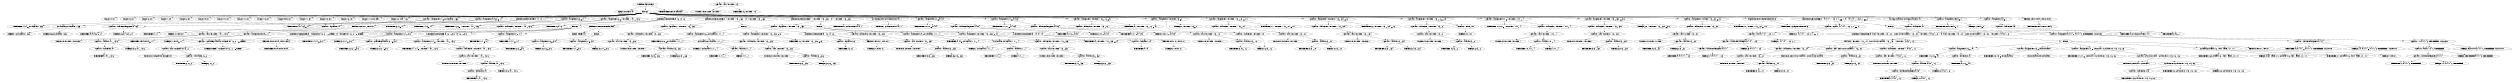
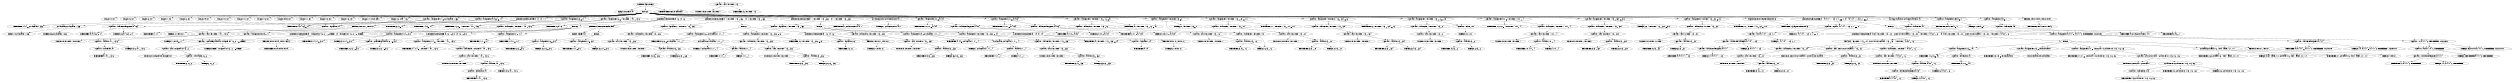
  digraph {
    n1 [label="(METHOD,tftp_connect)"]
    n2 [label="(PARAM,_DWORD *a1)"]
    n3 [label="(BLOCK,,)"]
    n4 [label="(METHOD_RETURN,int __fastcall)"]
    n5 [label="(PARAM,_BYTE *a2)"]
    n6 [label="(LOCAL,v4: int)"]
    n7 [label="(LOCAL,v5: int)"]
    n8 [label="(LOCAL,v6: int)"]
    n9 [label="(LOCAL,v7: int)"]
    n10 [label="(LOCAL,v8: int)"]
    n11 [label="(LOCAL,v9: int)"]
    n12 [label="(LOCAL,v10: int)"]
    n13 [label="(LOCAL,v11: int)"]
    n14 [label="(LOCAL,v12: int)"]
    n15 [label="(LOCAL,result: int)"]
    n16 [label="(LOCAL,v14: int)"]
    n17 [label="(LOCAL,v15: int *)"]
    n18 [label="(LOCAL,v16: int)"]
    n19 [label="(LOCAL,v17: const char *)"]
    n20 [label="(LOCAL,v18: char [ 128 ])"]
    n21 [label="(<operator>.assignment,v4 = Curl_ccalloc(1, 336))"]
    n22 [label="(<operator>.assignment,a1[188] = v4)"]
    n23 [label="(CONTROL_STRUCTURE,if ( !v4 ),if ( !v4 ))"]
    n24 [label="(<operator>.assignment,v5 = v4)"]
    n25 [label="(<operator>.assignment,v6 = *(_DWORD *)(*a1 + 1576))"]
    n26 [label="(CONTROL_STRUCTURE,if ( v6 ),if ( v6 ))"]
    n27 [label="(CONTROL_STRUCTURE,if ( !*(_DWORD *)(v5 + 328) ),if ( !*(_DWORD *)(v5 + 328) ))"]
    n28 [label="(CONTROL_STRUCTURE,if ( !*(_DWORD *)(v5 + 332) ),if ( !*(_DWORD *)(v5 + 332) ))"]
    n29 [label="(Curl_conncontrol,Curl_conncontrol(a1, 1))"]
    n30 [label="(<operator>.assignment,v10 = a1[20])"]
    n31 [label="(<operator>.assignment,v11 = a1[105])"]
    n32 [label="(<operator>.assignment,*(_DWORD *)(v5 + 16) = a1)"]
    n33 [label="(<operator>.assignment,*(_DWORD *)v5 = 0)"]
    n34 [label="(<operator>.assignment,*(_DWORD *)(v5 + 20) = v11)"]
    n35 [label="(<operator>.assignment,*(_DWORD *)(v5 + 324) = v6)"]
    n36 [label="(<operator>.assignment,*(_DWORD *)(v5 + 8) = -100)"]
    n37 [label="(<operator>.assignment,v12 = *(_DWORD *)(v10 + 4))"]
    n38 [label="(<operator>.assignment,*(_DWORD *)(v5 + 320) = 512)"]
    n39 [label="(<operator>.assignment,*(_WORD *)(v5 + 52) = v12)"]
    n40 [label="(tftp_set_timeouts,tftp_set_timeouts(v5))"]
    n41 [label="(CONTROL_STRUCTURE,if ( ((a1[147] >> 25) & 1) == 0 ),if ( ((a1[147] >> 25) & 1) == 0 ))"]
    n42 [label="(Curl_pgrsStartNow,Curl_pgrsStartNow(*a1))"]
    n43 [label="(<operator>.assignment,result = 0)"]
    n44 [label="(<operator>.assignment,*a2 = 1)"]
    n45 [label="(RETURN,return result;,return result;)"]
    n46 [label="(IDENTIFIER,v4,v4 = Curl_ccalloc(1, 336))"]
    n47 [label="(Curl_ccalloc,Curl_ccalloc(1, 336))"]
    n48 [label="(<operator>.indirectIndexAccess,a1[188])"]
    n49 [label="(IDENTIFIER,v4,a1[188] = v4)"]
    n50 [label="(<operator>.logicalNot,!v4)"]
    n51 [label="(RETURN,return 27;,return 27;)"]
    n52 [label="(IDENTIFIER,v5,v5 = v4)"]
    n53 [label="(IDENTIFIER,v4,v5 = v4)"]
    n54 [label="(IDENTIFIER,v6,v6 = *(_DWORD *)(*a1 + 1576))"]
    n55 [label="(<operator>.indirection,*(_DWORD *)(*a1 + 1576))"]
    n56 [label="(IDENTIFIER,v6,if ( v6 ))"]
    n57 [label="(BLOCK,,)"]
    n58 [label="(CONTROL_STRUCTURE,else,else)"]
    n59 [label="(<operator>.logicalNot,!*(_DWORD *)(v5 + 328))"]
    n60 [label="(BLOCK,,)"]
    n61 [label="(<operator>.logicalNot,!*(_DWORD *)(v5 + 332))"]
    n62 [label="(BLOCK,,)"]
    n63 [label="(IDENTIFIER,a1,Curl_conncontrol(a1, 1))"]
-   n64 [label="(RETURN,1,Curl_conncontrol(a1, 1))"]
+   n64 [label="(LITERAL,1,Curl_conncontrol(a1, 1))"]
    n65 [label="(IDENTIFIER,v10,v10 = a1[20])"]
    n66 [label="(<operator>.indirectIndexAccess,a1[20])"]
    n67 [label="(IDENTIFIER,v11,v11 = a1[105])"]
    n68 [label="(<operator>.indirectIndexAccess,a1[105])"]
    n69 [label="(<operator>.indirection,*(_DWORD *)(v5 + 16))"]
    n70 [label="(IDENTIFIER,a1,*(_DWORD *)(v5 + 16) = a1)"]
    n71 [label="(<operator>.indirection,*(_DWORD *)v5)"]
    n72 [label="(LITERAL,0,*(_DWORD *)v5 = 0)"]
    n73 [label="(<operator>.indirection,*(_DWORD *)(v5 + 20))"]
    n74 [label="(IDENTIFIER,v11,*(_DWORD *)(v5 + 20) = v11)"]
    n75 [label="(<operator>.indirection,*(_DWORD *)(v5 + 324))"]
    n76 [label="(IDENTIFIER,v6,*(_DWORD *)(v5 + 324) = v6)"]
    n77 [label="(<operator>.indirection,*(_DWORD *)(v5 + 8))"]
    n78 [label="(<operator>.minus,-100)"]
    n79 [label="(IDENTIFIER,v12,v12 = *(_DWORD *)(v10 + 4))"]
    n80 [label="(<operator>.indirection,*(_DWORD *)(v10 + 4))"]
    n81 [label="(<operator>.indirection,*(_DWORD *)(v5 + 320))"]
    n82 [label="(LITERAL,512,*(_DWORD *)(v5 + 320) = 512)"]
    n83 [label="(<operator>.indirection,*(_WORD *)(v5 + 52))"]
    n84 [label="(IDENTIFIER,v12,*(_WORD *)(v5 + 52) = v12)"]
    n85 [label="(IDENTIFIER,v5,tftp_set_timeouts(v5))"]
    n86 [label="(<operator>.equals,((a1[147] >> 25) & 1) == 0)"]
    n87 [label="(BLOCK,,)"]
    n88 [label="(<operator>.indirection,*a1)"]
    n89 [label="(IDENTIFIER,result,result = 0)"]
    n90 [label="(LITERAL,0,result = 0)"]
    n91 [label="(<operator>.indirection,*a2)"]
    n92 [label="(IDENTIFIER,result,return result;)"]
-   n93 [label="(LITERAL,1,Curl_ccalloc(1, 336))"]
+   n93 [label="(PARAM,1,Curl_ccalloc(1, 336))"]
    n94 [label="(LITERAL,336,Curl_ccalloc(1, 336))"]
    n95 [label="(IDENTIFIER,a1,a1[188] = v4)"]
    n96 [label="(LITERAL,188,a1[188] = v4)"]
    n97 [label="(IDENTIFIER,v4,!v4)"]
    n98 [label="(LITERAL,27,return 27;)"]
    n99 [label="(<operator>.cast,(_DWORD *)(*a1 + 1576))"]
    n100 [label="(UNKNOWN,_DWORD *,_DWORD *)"]
    n101 [label="(<operator>.addition,*a1 + 1576)"]
    n102 [label="(<operator>.indirection,*a1)"]
    n103 [label="(LITERAL,1576,*a1 + 1576)"]
    n104 [label="(IDENTIFIER,a1,*a1 + 1576)"]
    n105 [label="(<operator>.assignment,result = 71)"]
    n106 [label="(CONTROL_STRUCTURE,if ( (unsigned int)(v6 - 8) >= 0xFFB1 ),if ( (unsigned int)(v6 - 8) >= 0xFFB1 ))"]
    n107 [label="(<operator>.assignment,v14 = 512)"]
    n108 [label="(CONTROL_STRUCTURE,if ( v6 >= 512 ),if ( v6 >= 512 ))"]
    n109 [label="(<operator>.assignment,v7 = v14)"]
    n110 [label="(BLOCK,,)"]
-   n111 [label="(IDENTIFIER,result,result = 71)"]
    n112 [label="(LITERAL,71,result = 71)"]
    n113 [label="(<operator>.greaterEqualsThan,(unsigned int)(v6 - 8) >= 0xFFB1)"]
    n114 [label="(RETURN,return result;,return result;)"]
    n115 [label="(IDENTIFIER,v14,v14 = 512)"]
    n116 [label="(LITERAL,512,v14 = 512)"]
    n117 [label="(<operator>.greaterEqualsThan,v6 >= 512)"]
    n118 [label="(<operator>.assignment,v14 = *(_DWORD *)(*a1 + 1576))"]
    n119 [label="(IDENTIFIER,v7,v7 = v14)"]
    n120 [label="(IDENTIFIER,v14,v7 = v14)"]
    n121 [label="(<operator>.cast,(unsigned int)(v6 - 8))"]
    n122 [label="(LITERAL,0xFFB1,(unsigned int)(v6 - 8) >= 0xFFB1)"]
    n123 [label="(IDENTIFIER,result,return result;)"]
    n124 [label="(UNKNOWN,unsigned int,unsigned int)"]
    n125 [label="(<operator>.subtraction,v6 - 8)"]
    n126 [label="(IDENTIFIER,v6,v6 - 8)"]
    n127 [label="(LITERAL,8,v6 - 8)"]
    n128 [label="(IDENTIFIER,v6,v6 >= 512)"]
    n129 [label="(LITERAL,512,v6 >= 512)"]
    n130 [label="(IDENTIFIER,v14,v14 = *(_DWORD *)(*a1 + 1576))"]
    n131 [label="(<operator>.indirection,*(_DWORD *)(*a1 + 1576))"]
    n132 [label="(<operator>.cast,(_DWORD *)(*a1 + 1576))"]
    n133 [label="(UNKNOWN,_DWORD *,_DWORD *)"]
    n134 [label="(<operator>.addition,*a1 + 1576)"]
    n135 [label="(<operator>.indirection,*a1)"]
    n136 [label="(LITERAL,1576,*a1 + 1576)"]
    n137 [label="(IDENTIFIER,a1,*a1 + 1576)"]
    n138 [label="(<operator>.assignment,v6 = 512)"]
    n139 [label="(<operator>.assignment,v7 = 512)"]
    n140 [label="(IDENTIFIER,v6,v6 = 512)"]
    n141 [label="(LITERAL,512,v6 = 512)"]
    n142 [label="(IDENTIFIER,v7,v7 = 512)"]
    n143 [label="(LITERAL,512,v7 = 512)"]
    n144 [label="(<operator>.indirection,*(_DWORD *)(v5 + 328))"]
    n145 [label="(<operator>.assignment,v8 = Curl_ccalloc(1, v7 + 4))"]
    n146 [label="(<operator>.assignment,*(_DWORD *)(v5 + 328) = v8)"]
    n147 [label="(CONTROL_STRUCTURE,if ( !v8 ),if ( !v8 ))"]
    n148 [label="(<operator>.cast,(_DWORD *)(v5 + 328))"]
    n149 [label="(UNKNOWN,_DWORD *,_DWORD *)"]
    n150 [label="(<operator>.addition,v5 + 328)"]
    n151 [label="(IDENTIFIER,v5,v5 + 328)"]
    n152 [label="(LITERAL,328,v5 + 328)"]
    n153 [label="(IDENTIFIER,v8,v8 = Curl_ccalloc(1, v7 + 4))"]
    n154 [label="(Curl_ccalloc,Curl_ccalloc(1, v7 + 4))"]
    n155 [label="(<operator>.indirection,*(_DWORD *)(v5 + 328))"]
    n156 [label="(IDENTIFIER,v8,*(_DWORD *)(v5 + 328) = v8)"]
    n157 [label="(<operator>.logicalNot,!v8)"]
    n158 [label="(RETURN,return 27;,return 27;)"]
    n159 [label="(LITERAL,1,Curl_ccalloc(1, v7 + 4))"]
    n160 [label="(<operator>.addition,v7 + 4)"]
    n161 [label="(IDENTIFIER,v7,v7 + 4)"]
    n162 [label="(LITERAL,4,v7 + 4)"]
    n163 [label="(<operator>.cast,(_DWORD *)(v5 + 328))"]
    n164 [label="(UNKNOWN,_DWORD *,_DWORD *)"]
    n165 [label="(<operator>.addition,v5 + 328)"]
    n166 [label="(IDENTIFIER,v5,v5 + 328)"]
    n167 [label="(LITERAL,328,v5 + 328)"]
    n168 [label="(IDENTIFIER,v8,!v8)"]
    n169 [label="(LITERAL,27,return 27;)"]
    n170 [label="(<operator>.indirection,*(_DWORD *)(v5 + 332))"]
    n171 [label="(<operator>.assignment,v9 = Curl_ccalloc(1, v7 + 4))"]
    n172 [label="(<operator>.assignment,*(_DWORD *)(v5 + 332) = v9)"]
    n173 [label="(CONTROL_STRUCTURE,if ( !v9 ),if ( !v9 ))"]
    n174 [label="(<operator>.cast,(_DWORD *)(v5 + 332))"]
    n175 [label="(UNKNOWN,_DWORD *,_DWORD *)"]
    n176 [label="(<operator>.addition,v5 + 332)"]
    n177 [label="(IDENTIFIER,v5,v5 + 332)"]
    n178 [label="(LITERAL,332,v5 + 332)"]
    n179 [label="(IDENTIFIER,v9,v9 = Curl_ccalloc(1, v7 + 4))"]
    n180 [label="(Curl_ccalloc,Curl_ccalloc(1, v7 + 4))"]
    n181 [label="(<operator>.indirection,*(_DWORD *)(v5 + 332))"]
    n182 [label="(IDENTIFIER,v9,*(_DWORD *)(v5 + 332) = v9)"]
    n183 [label="(<operator>.logicalNot,!v9)"]
    n184 [label="(RETURN,return 27;,return 27;)"]
    n185 [label="(LITERAL,1,Curl_ccalloc(1, v7 + 4))"]
    n186 [label="(<operator>.addition,v7 + 4)"]
    n187 [label="(IDENTIFIER,v7,v7 + 4)"]
    n188 [label="(LITERAL,4,v7 + 4)"]
    n189 [label="(<operator>.cast,(_DWORD *)(v5 + 332))"]
    n190 [label="(UNKNOWN,_DWORD *,_DWORD *)"]
    n191 [label="(<operator>.addition,v5 + 332)"]
    n192 [label="(IDENTIFIER,v5,v5 + 332)"]
    n193 [label="(LITERAL,332,v5 + 332)"]
    n194 [label="(IDENTIFIER,v9,!v9)"]
    n195 [label="(LITERAL,27,return 27;)"]
    n196 [label="(IDENTIFIER,a1,v10 = a1[20])"]
    n197 [label="(LITERAL,20,v10 = a1[20])"]
    n198 [label="(IDENTIFIER,a1,v11 = a1[105])"]
    n199 [label="(LITERAL,105,v11 = a1[105])"]
    n200 [label="(<operator>.cast,(_DWORD *)(v5 + 16))"]
    n201 [label="(UNKNOWN,_DWORD *,_DWORD *)"]
    n202 [label="(<operator>.addition,v5 + 16)"]
    n203 [label="(IDENTIFIER,v5,v5 + 16)"]
    n204 [label="(LITERAL,16,v5 + 16)"]
    n205 [label="(<operator>.cast,(_DWORD *)v5)"]
    n206 [label="(UNKNOWN,_DWORD *,_DWORD *)"]
    n207 [label="(IDENTIFIER,v5,(_DWORD *)v5)"]
    n208 [label="(<operator>.cast,(_DWORD *)(v5 + 20))"]
    n209 [label="(UNKNOWN,_DWORD *,_DWORD *)"]
    n210 [label="(<operator>.addition,v5 + 20)"]
    n211 [label="(IDENTIFIER,v5,v5 + 20)"]
    n212 [label="(LITERAL,20,v5 + 20)"]
    n213 [label="(<operator>.cast,(_DWORD *)(v5 + 324))"]
    n214 [label="(UNKNOWN,_DWORD *,_DWORD *)"]
    n215 [label="(<operator>.addition,v5 + 324)"]
    n216 [label="(IDENTIFIER,v5,v5 + 324)"]
    n217 [label="(LITERAL,324,v5 + 324)"]
    n218 [label="(<operator>.cast,(_DWORD *)(v5 + 8))"]
    n219 [label="(LITERAL,100,-100)"]
    n220 [label="(UNKNOWN,_DWORD *,_DWORD *)"]
    n221 [label="(<operator>.addition,v5 + 8)"]
    n222 [label="(IDENTIFIER,v5,v5 + 8)"]
    n223 [label="(LITERAL,8,v5 + 8)"]
    n224 [label="(<operator>.cast,(_DWORD *)(v10 + 4))"]
    n225 [label="(UNKNOWN,_DWORD *,_DWORD *)"]
    n226 [label="(<operator>.addition,v10 + 4)"]
    n227 [label="(IDENTIFIER,v10,v10 + 4)"]
    n228 [label="(LITERAL,4,v10 + 4)"]
    n229 [label="(<operator>.cast,(_DWORD *)(v5 + 320))"]
    n230 [label="(UNKNOWN,_DWORD *,_DWORD *)"]
    n231 [label="(<operator>.addition,v5 + 320)"]
    n232 [label="(IDENTIFIER,v5,v5 + 320)"]
    n233 [label="(LITERAL,320,v5 + 320)"]
    n234 [label="(<operator>.cast,(_WORD *)(v5 + 52))"]
    n235 [label="(UNKNOWN,_WORD *,_WORD *)"]
    n236 [label="(<operator>.addition,v5 + 52)"]
    n237 [label="(IDENTIFIER,v5,v5 + 52)"]
    n238 [label="(LITERAL,52,v5 + 52)"]
    n239 [label="(<operator>.and,(a1[147] >> 25) & 1)"]
    n240 [label="(LITERAL,0,((a1[147] >> 25) & 1) == 0)"]
    n241 [label="(CONTROL_STRUCTURE,if ( bind(*(_DWORD *)(v5 + 20), (const struct sockaddr *)(v5 + 52), *(_DWORD *)(a1[20] + 16)) ),if ( bind(*(_DWORD *)(v5 + 20), (const struct sockaddr *)(v5 + 52), *(_DWORD *)(a1[20] + 16)) ))"]
    n242 [label="(<operator>.assignment,a1[147] = a1[147] & 0xFDFFFFFF | 0x2000000)"]
    n243 [label="(<operator>.arithmeticShiftRight,a1[147] >> 25)"]
    n244 [label="(LITERAL,1,(a1[147] >> 25) & 1)"]
    n245 [label="(<operator>.indirectIndexAccess,a1[147])"]
    n246 [label="(LITERAL,25,a1[147] >> 25)"]
    n247 [label="(IDENTIFIER,a1,a1[147] >> 25)"]
    n248 [label="(LITERAL,147,a1[147] >> 25)"]
    n249 [label="(bind,bind(*(_DWORD *)(v5 + 20), (const struct sockaddr *)(v5 + 52), *(_DWORD *)(a1[20] + 16)))"]
    n250 [label="(BLOCK,,)"]
    n251 [label="(<operator>.indirectIndexAccess,a1[147])"]
    n252 [label="(<operator>.or,a1[147] & 0xFDFFFFFF | 0x2000000)"]
    n253 [label="(<operator>.indirection,*(_DWORD *)(v5 + 20))"]
    n254 [label="(<operator>.cast,(const struct sockaddr *)(v5 + 52))"]
    n255 [label="(<operator>.indirection,*(_DWORD *)(a1[20] + 16))"]
    n256 [label="(<operator>.assignment,v16 = *a1)"]
    n257 [label="(<operator>.assignment,v15 = _errno_location())"]
    n258 [label="(<operator>.assignment,v17 = (const char *)Curl_strerror(*v15, v18, 128))"]
    n259 [label="(Curl_failf,Curl_failf(v16, \"bind() failed; %s\", v17))"]
    n260 [label="(RETURN,return 7;,return 7;)"]
    n261 [label="(<operator>.cast,(_DWORD *)(v5 + 20))"]
    n262 [label="(UNKNOWN,const struct sockaddr *,const struct sockaddr *)"]
    n263 [label="(<operator>.addition,v5 + 52)"]
    n264 [label="(<operator>.cast,(_DWORD *)(a1[20] + 16))"]
    n265 [label="(UNKNOWN,_DWORD *,_DWORD *)"]
    n266 [label="(<operator>.addition,v5 + 20)"]
    n267 [label="(IDENTIFIER,v5,v5 + 20)"]
    n268 [label="(LITERAL,20,v5 + 20)"]
    n269 [label="(IDENTIFIER,v5,v5 + 52)"]
    n270 [label="(LITERAL,52,v5 + 52)"]
    n271 [label="(UNKNOWN,_DWORD *,_DWORD *)"]
    n272 [label="(<operator>.addition,a1[20] + 16)"]
    n273 [label="(<operator>.indirectIndexAccess,a1[20])"]
    n274 [label="(LITERAL,16,a1[20] + 16)"]
    n275 [label="(IDENTIFIER,a1,a1[20] + 16)"]
    n276 [label="(LITERAL,20,a1[20] + 16)"]
    n277 [label="(IDENTIFIER,v16,v16 = *a1)"]
    n278 [label="(<operator>.indirection,*a1)"]
    n279 [label="(IDENTIFIER,v15,v15 = _errno_location())"]
    n280 [label="(_errno_location,_errno_location())"]
    n281 [label="(IDENTIFIER,v17,v17 = (const char *)Curl_strerror(*v15, v18, 128))"]
    n282 [label="(<operator>.cast,(const char *)Curl_strerror(*v15, v18, 128))"]
    n283 [label="(IDENTIFIER,v16,Curl_failf(v16, \"bind() failed; %s\", v17))"]
    n284 [label="(LITERAL,\"bind() failed; %s\",Curl_failf(v16, \"bind() failed; %s\", v17))"]
    n285 [label="(IDENTIFIER,v17,Curl_failf(v16, \"bind() failed; %s\", v17))"]
    n286 [label="(LITERAL,7,return 7;)"]
    n287 [label="(IDENTIFIER,a1,v16 = *a1)"]
    n288 [label="(UNKNOWN,const char *,const char *)"]
    n289 [label="(Curl_strerror,Curl_strerror(*v15, v18, 128))"]
    n290 [label="(<operator>.indirection,*v15)"]
    n291 [label="(IDENTIFIER,v18,Curl_strerror(*v15, v18, 128))"]
    n292 [label="(LITERAL,128,Curl_strerror(*v15, v18, 128))"]
    n293 [label="(IDENTIFIER,v15,Curl_strerror(*v15, v18, 128))"]
    n294 [label="(IDENTIFIER,a1,a1[147] = a1[147] & 0xFDFFFFFF | 0x2000000)"]
    n295 [label="(LITERAL,147,a1[147] = a1[147] & 0xFDFFFFFF | 0x2000000)"]
    n296 [label="(<operator>.and,a1[147] & 0xFDFFFFFF)"]
    n297 [label="(LITERAL,0x2000000,a1[147] & 0xFDFFFFFF | 0x2000000)"]
    n298 [label="(<operator>.indirectIndexAccess,a1[147])"]
    n299 [label="(LITERAL,0xFDFFFFFF,a1[147] & 0xFDFFFFFF)"]
    n300 [label="(IDENTIFIER,a1,a1[147] & 0xFDFFFFFF)"]
    n301 [label="(LITERAL,147,a1[147] & 0xFDFFFFFF)"]
    n302 [label="(IDENTIFIER,a1,Curl_pgrsStartNow(*a1))"]
    n303 [label="(IDENTIFIER,a2,*a2 = 1)"]
    n1 -> n2
    n1 -> n3
    n1 -> n4
    n3 -> n6
    n3 -> n7
    n3 -> n8
    n3 -> n9
    n3 -> n10
    n3 -> n11
    n3 -> n12
    n3 -> n13
    n3 -> n14
    n3 -> n15
    n3 -> n16
    n3 -> n17
    n3 -> n18
    n3 -> n19
    n3 -> n20
    n3 -> n21
    n3 -> n22
    n3 -> n23
    n3 -> n24
    n3 -> n25
    n3 -> n26
    n3 -> n27
    n3 -> n28
    n3 -> n29
    n3 -> n30
    n3 -> n31
    n3 -> n32
    n3 -> n33
    n3 -> n34
    n3 -> n35
    n3 -> n36
    n3 -> n37
    n3 -> n38
    n3 -> n39
    n3 -> n40
    n3 -> n41
    n3 -> n42
    n3 -> n43
    n3 -> n44
    n3 -> n45
    n21 -> n46
    n21 -> n47
    n22 -> n48
    n22 -> n49
    n23 -> n50
    n23 -> n51
    n24 -> n52
    n24 -> n53
    n25 -> n54
    n25 -> n55
    n26 -> n56
    n26 -> n57
    n26 -> n58
    n27 -> n59
    n27 -> n60
    n28 -> n61
    n28 -> n62
    n29 -> n63
    n29 -> n64
    n30 -> n65
    n30 -> n66
    n31 -> n67
    n31 -> n68
    n32 -> n69
    n32 -> n70
    n33 -> n71
    n33 -> n72
    n34 -> n73
    n34 -> n74
    n35 -> n75
    n35 -> n76
    n36 -> n77
    n36 -> n78
    n37 -> n79
    n37 -> n80
    n38 -> n81
    n38 -> n82
    n39 -> n83
    n39 -> n84
    n40 -> n85
    n41 -> n86
    n41 -> n87
    n42 -> n88
    n43 -> n89
    n43 -> n90
    n44 -> n91
    n45 -> n92
    n47 -> n93
    n47 -> n94
    n48 -> n95
    n48 -> n96
    n50 -> n97
    n51 -> n98
    n55 -> n99
    n57 -> n105
    n57 -> n106
    n57 -> n107
    n57 -> n108
    n57 -> n109
    n58 -> n5
    n58 -> n110
    n59 -> n144
    n60 -> n145
    n60 -> n146
    n60 -> n147
    n61 -> n170
    n62 -> n171
    n62 -> n172
    n62 -> n173
    n66 -> n196
    n66 -> n197
    n68 -> n198
    n68 -> n199
    n69 -> n200
    n71 -> n204
    n73 -> n208
    n75 -> n213
    n77 -> n218
    n78 -> n219
    n80 -> n224
    n81 -> n229
    n83 -> n234
    n86 -> n239
    n86 -> n240
    n87 -> n241
    n87 -> n242
    n88 -> n302
    n91 -> n303
    n99 -> n100
    n99 -> n101
    n101 -> n102
    n101 -> n103
    n102 -> n104
-   n105 -> n111
    n105 -> n112
    n106 -> n113
    n106 -> n114
    n107 -> n115
    n107 -> n116
    n108 -> n117
    n108 -> n118
    n109 -> n119
    n109 -> n120
    n110 -> n138
    n110 -> n139
    n113 -> n121
    n113 -> n122
    n114 -> n123
    n117 -> n128
    n117 -> n129
    n118 -> n130
    n118 -> n131
    n121 -> n124
    n121 -> n125
    n125 -> n126
    n125 -> n127
    n131 -> n132
    n132 -> n133
    n132 -> n134
    n134 -> n135
    n134 -> n136
    n135 -> n137
    n138 -> n140
    n138 -> n141
    n139 -> n142
    n139 -> n143
    n144 -> n148
    n145 -> n153
    n145 -> n154
    n146 -> n155
    n146 -> n156
    n147 -> n157
    n147 -> n158
    n148 -> n149
    n148 -> n150
    n150 -> n151
    n150 -> n152
    n154 -> n159
    n154 -> n160
    n155 -> n163
    n157 -> n168
    n158 -> n169
    n160 -> n161
    n160 -> n162
    n163 -> n164
    n163 -> n165
    n165 -> n166
    n165 -> n167
    n170 -> n174
    n171 -> n179
    n171 -> n180
    n172 -> n181
    n172 -> n182
    n173 -> n183
    n173 -> n184
    n174 -> n175
    n174 -> n176
    n176 -> n177
    n176 -> n178
    n180 -> n185
    n180 -> n186
    n181 -> n189
    n183 -> n194
    n184 -> n195
    n186 -> n187
    n186 -> n188
    n189 -> n190
    n189 -> n191
    n191 -> n192
    n191 -> n193
    n200 -> n201
    n200 -> n202
    n202 -> n203
    n202 -> n204
    n205 -> n206
    n205 -> n207
    n208 -> n209
    n208 -> n210
    n210 -> n211
    n210 -> n212
    n213 -> n214
    n213 -> n215
    n215 -> n216
    n215 -> n217
    n218 -> n220
    n218 -> n221
    n221 -> n222
    n221 -> n223
    n224 -> n225
    n224 -> n226
    n226 -> n227
    n226 -> n228
    n229 -> n230
    n229 -> n231
    n231 -> n232
    n231 -> n233
    n234 -> n235
    n234 -> n236
    n236 -> n237
    n236 -> n238
    n239 -> n243
    n239 -> n244
    n241 -> n249
    n241 -> n250
    n242 -> n251
    n242 -> n252
    n243 -> n245
    n243 -> n246
    n245 -> n247
    n245 -> n248
    n249 -> n253
    n249 -> n254
    n249 -> n255
    n250 -> n256
    n250 -> n257
    n250 -> n258
    n250 -> n259
    n250 -> n260
    n251 -> n294
    n251 -> n295
    n252 -> n296
    n252 -> n297
    n253 -> n261
    n254 -> n262
    n254 -> n263
    n255 -> n264
    n256 -> n277
    n256 -> n278
    n257 -> n279
    n257 -> n280
    n258 -> n281
    n258 -> n282
    n259 -> n283
    n259 -> n284
    n259 -> n285
    n260 -> n286
    n261 -> n265
    n261 -> n266
    n263 -> n269
    n263 -> n270
    n264 -> n271
    n264 -> n272
    n266 -> n267
    n266 -> n268
    n272 -> n273
    n272 -> n274
    n273 -> n275
    n273 -> n276
    n278 -> n287
    n282 -> n288
    n282 -> n289
    n289 -> n290
    n289 -> n291
    n289 -> n292
    n290 -> n293
    n296 -> n298
    n296 -> n299
    n298 -> n300
    n298 -> n301
  }
